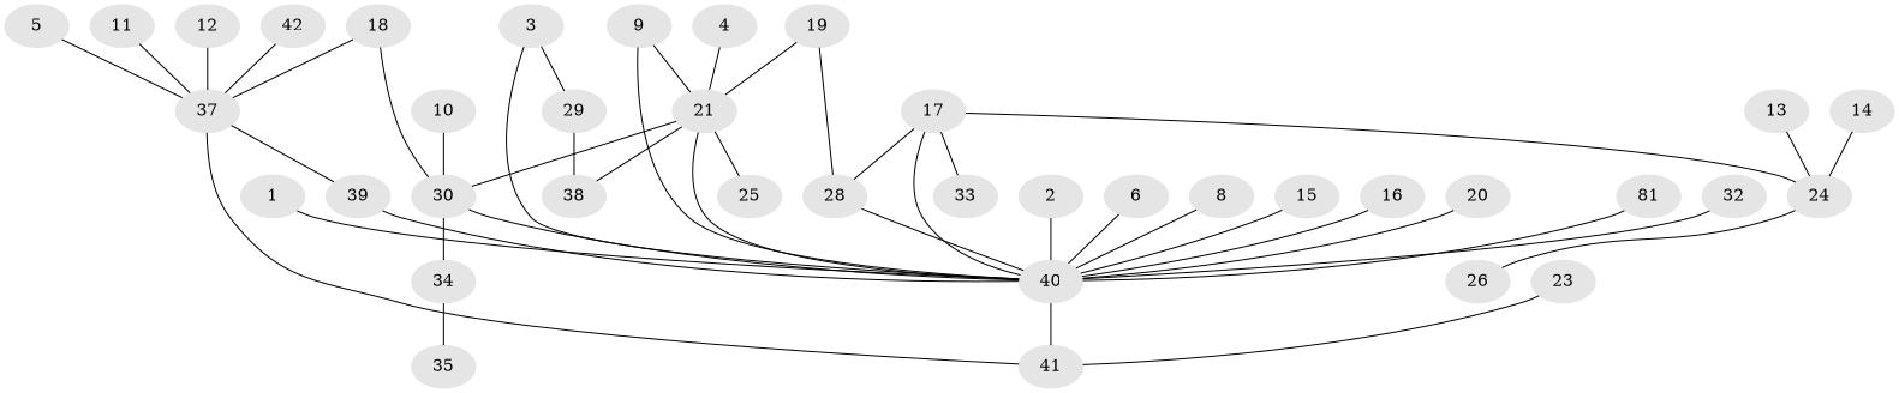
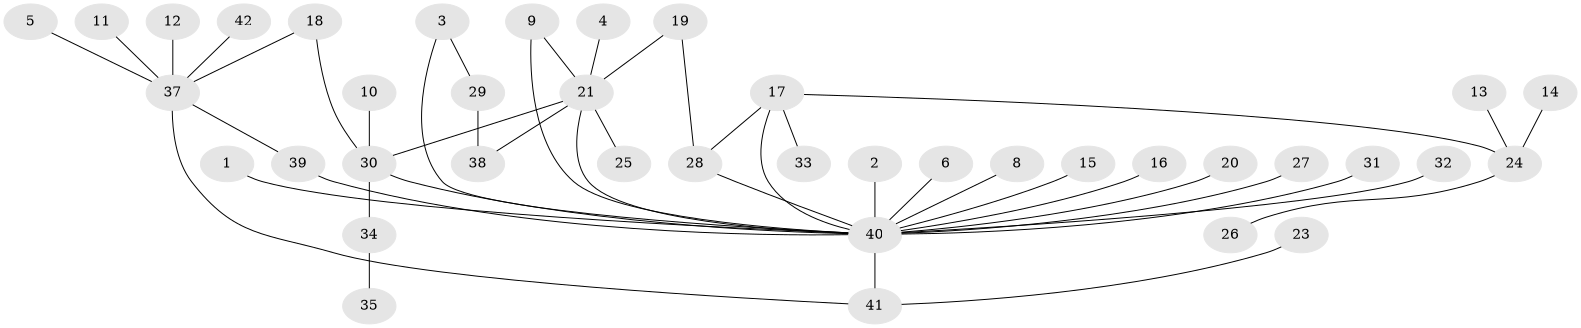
  graph {
    node [color=gray90 style=filled]
    edge [weight=1.0]
    1
    40
    41
    2
    3
    29
    38
    4
    21
    30
    25
    5
    37
    39
    6
    8
    9
    10
    34
    11
    12
    13
    24
    26
    14
    15
    16
    17
    28
    33
    18
    19
    20
    n34 [label=42]
    23
+   27
    35
-   31 [label=81]
+   31
    32
    1 -- 40
    40 -- 41
    2 -- 40
    3 -- 40
    3 -- 29
    29 -- 38
    4 -- 21
    21 -- 40
    21 -- 38
    21 -- 30
    21 -- 25
    30 -- 40
    30 -- 34
    5 -- 37
    37 -- 41
    37 -- 39
    39 -- 40
    6 -- 40
    8 -- 40
    9 -- 40
    9 -- 21
    10 -- 30
    34 -- 35
    11 -- 37
    12 -- 37
    13 -- 24
    24 -- 26
    14 -- 24
    15 -- 40
    16 -- 40
    17 -- 40
    17 -- 24
    17 -- 28
    17 -- 33
    28 -- 40
    18 -- 30
    18 -- 37
    19 -- 21
    19 -- 28
    20 -- 40
    n34 -- 37
    23 -- 41
+   27 -- 40
    31 -- 40
    32 -- 40
  }
